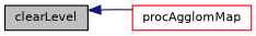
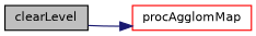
  digraph {
    rankdir=LR
    node [fontname=Helvetica fontsize=10 shape=record]
    n1 [color=black fillcolor=grey75 fontcolor=black height=0.2 label=clearLevel style=filled width=0.4]
    n2 [color=red height=0.2 label=procAgglomMap width=0.4]
-   n2 -> n1 [color=midnightblue fontname=Helvetica fontsize=10 labelfontname=Helvetica labelfontsize=10 style=solid]
+   n1 -> n2 [color=midnightblue fontname=Helvetica fontsize=10 labelfontname=Helvetica labelfontsize=10 style=solid]
  }
